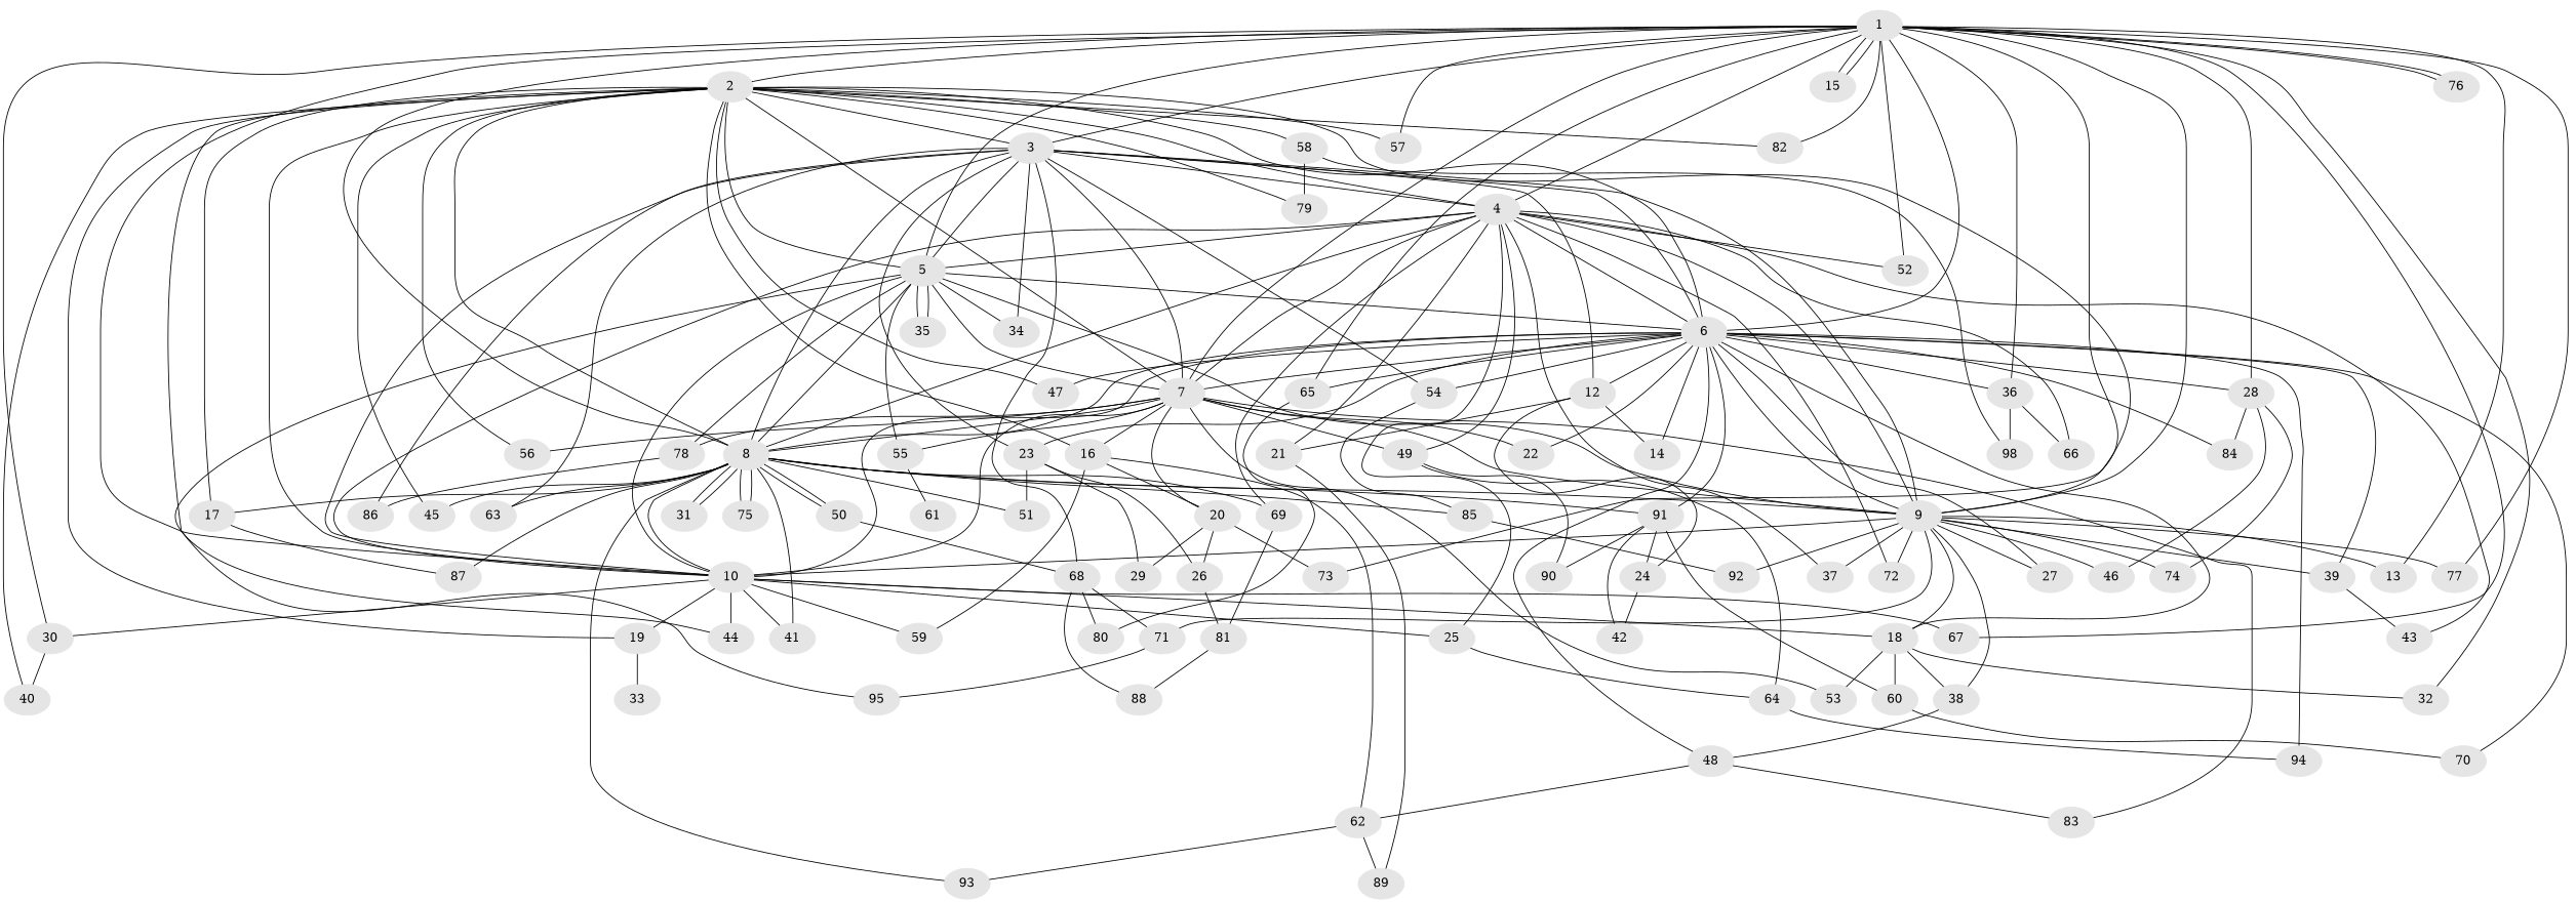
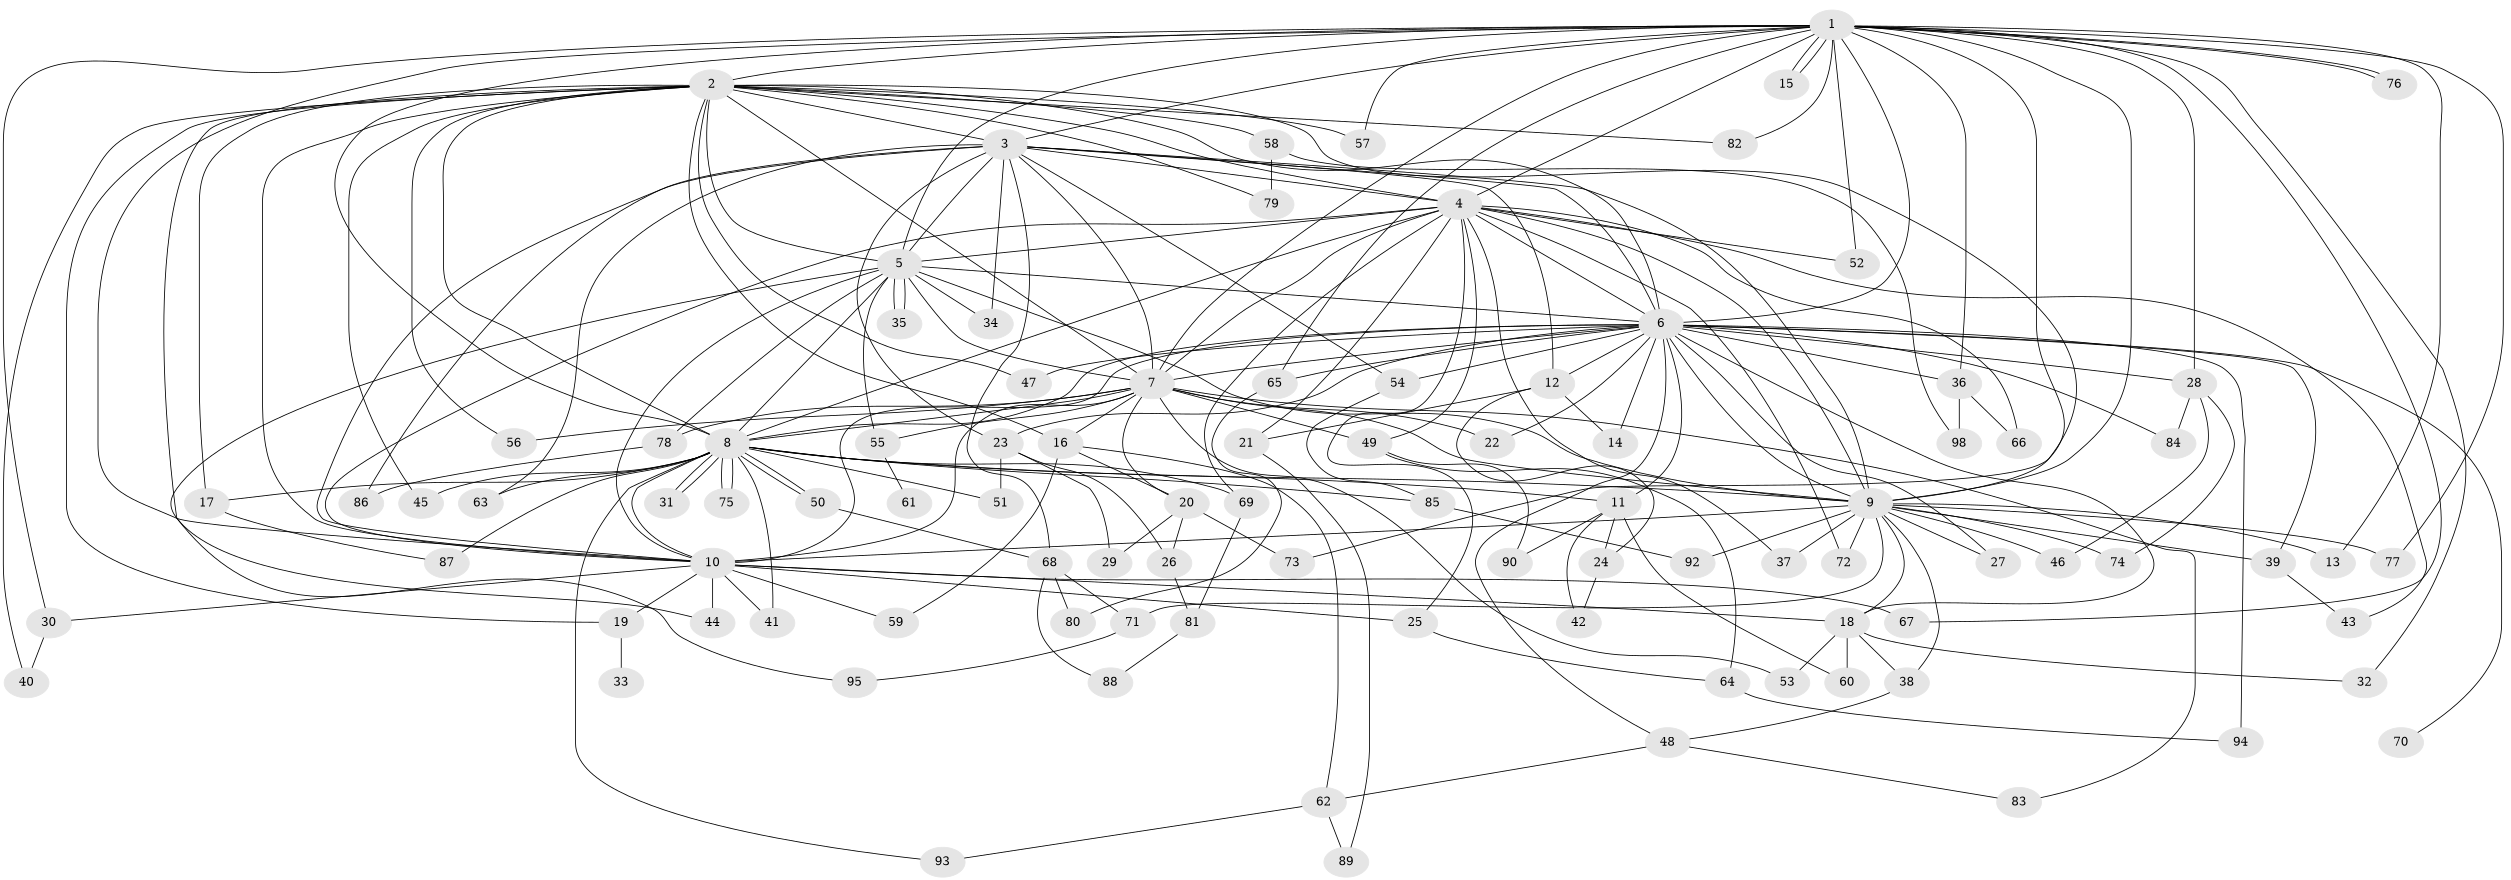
  graph {
    node [color=gray90 style=filled]
    1
    2
    3
    4
    5
    6
    7
    8
    9
    10
    13
    15
    28
    30
    32
    36
    52
    57
    65
    67
    73
    76
    77
    82
    58
    16
    17
    19
    40
    44
    45
    47
    56
    79
    12
    23
    34
    54
    63
    68
    86
    21
    25
    37
    43
    49
    66
    69
    72
    35
    55
    78
    95
    22
-   11 [label=91]
+   11
    14
    18
    27
    39
    48
    70
    84
    94
    20
    53
    83
    31
    41
    50
    51
    75
    85
    87
    93
    38
    46
    71
    74
    92
    59
    n81 [label=98]
    80
    62
    33
    24
    26
    29
    88
    89
    64
    90
    81
    61
    42
    60
    1 -- 2
    1 -- 3
    1 -- 4
    1 -- 5
    1 -- 6
    1 -- 7
    1 -- 8
    1 -- 9
    1 -- 10
    1 -- 13
    1 -- 15
    1 -- 15
    1 -- 28
    1 -- 30
    1 -- 32
    1 -- 36
    1 -- 52
    1 -- 57
    1 -- 65
    1 -- 67
    1 -- 73
    1 -- 76
    1 -- 76
    1 -- 77
    1 -- 82
    2 -- 3
    2 -- 4
    2 -- 5
    2 -- 6
    2 -- 7
    2 -- 8
    2 -- 9
    2 -- 10
    2 -- 57
    2 -- 82
    2 -- 58
    2 -- 16
    2 -- 17
    2 -- 19
    2 -- 40
    2 -- 44
    2 -- 45
    2 -- 47
    2 -- 56
    2 -- 79
    3 -- 4
    3 -- 5
    3 -- 6
    3 -- 7
-   3 -- 8
    3 -- 9
    3 -- 10
    3 -- 12
    3 -- 23
    3 -- 34
    3 -- 54
    3 -- 63
    3 -- 68
    3 -- 86
    4 -- 5
    4 -- 6
    4 -- 7
    4 -- 8
    4 -- 9
    4 -- 10
    4 -- 52
    4 -- 21
    4 -- 25
    4 -- 37
    4 -- 43
    4 -- 49
    4 -- 66
    4 -- 69
    4 -- 72
    5 -- 6
    5 -- 7
    5 -- 8
    5 -- 9
    5 -- 10
    5 -- 34
    5 -- 35
    5 -- 35
    5 -- 55
    5 -- 78
    5 -- 95
    6 -- 7
    6 -- 8
    6 -- 9
    6 -- 10
    6 -- 28
    6 -- 36
    6 -- 65
    6 -- 47
    6 -- 12
    6 -- 23
    6 -- 54
    6 -- 22
    6 -- 11
    6 -- 14
    6 -- 18
    6 -- 27
    6 -- 39
    6 -- 48
    6 -- 70
    6 -- 84
    6 -- 94
    7 -- 8
    7 -- 9
    7 -- 10
    7 -- 16
    7 -- 56
    7 -- 49
    7 -- 55
    7 -- 78
    7 -- 22
    7 -- 20
    7 -- 53
    7 -- 83
    8 -- 9
    8 -- 10
    8 -- 17
    8 -- 45
    8 -- 63
    8 -- 69
    8 -- 11
    8 -- 31
    8 -- 31
    8 -- 41
    8 -- 50
    8 -- 50
    8 -- 51
    8 -- 75
    8 -- 75
    8 -- 85
    8 -- 87
    8 -- 93
    9 -- 10
    9 -- 13
    9 -- 77
    9 -- 37
    9 -- 72
    9 -- 18
    9 -- 27
    9 -- 39
    9 -- 38
    9 -- 46
    9 -- 71
    9 -- 74
    9 -- 92
    10 -- 30
    10 -- 67
    10 -- 19
    10 -- 44
    10 -- 25
    10 -- 18
    10 -- 41
    10 -- 59
    28 -- 84
    28 -- 46
    28 -- 74
    30 -- 40
    36 -- 66
    36 -- n81
    65 -- 80
    58 -- 79
    58 -- n81
    16 -- 20
    16 -- 59
    16 -- 62
    17 -- 87
    19 -- 33
    12 -- 21
    12 -- 14
    12 -- 24
    23 -- 51
    23 -- 26
    23 -- 29
    54 -- 85
    68 -- 71
    68 -- 80
    68 -- 88
    21 -- 89
    25 -- 64
    49 -- 64
    49 -- 90
    69 -- 81
    55 -- 61
    78 -- 86
    11 -- 24
    11 -- 90
    11 -- 42
    11 -- 60
    18 -- 32
    18 -- 53
    18 -- 38
    18 -- 60
    39 -- 43
    48 -- 83
    48 -- 62
    20 -- 73
    20 -- 26
    20 -- 29
    50 -- 68
    85 -- 92
    38 -- 48
    71 -- 95
    62 -- 93
    62 -- 89
    24 -- 42
    26 -- 81
    64 -- 94
    81 -- 88
-   60 -- 70
  }
